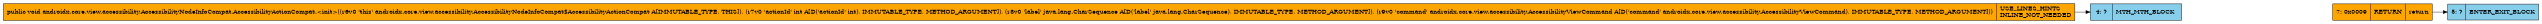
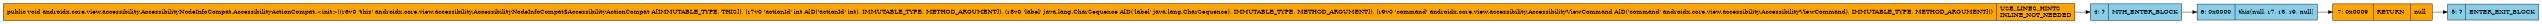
  digraph {
    rankdir=LR
    node [fillcolor=skyblue shape=record style=filled]
-   n1 [label="{4\:\ ?|MTH_MTH_BLOCK\l}"]
-   n3 [fillcolor=orange label="{7\:\ 0x0009|RETURN\l|return\l}"]
+   n1 [label="{4\:\ ?|MTH_ENTER_BLOCK\l}"]
+   n2 [label="{6\:\ 0x0000|this(null, r7, r8, r9, null)\l}"]
+   n3 [fillcolor=orange label="{7\:\ 0x0009|RETURN\l|null\l}"]
    n4 [label="{5\:\ ?|ENTER_EXIT_BLOCK\l}"]
    n5 [fillcolor=orange label="{public void androidx.core.view.accessibility.AccessibilityNodeInfoCompat.AccessibilityActionCompat.\<init\>((r6v0 'this' androidx.core.view.accessibility.AccessibilityNodeInfoCompat$AccessibilityActionCompat A[IMMUTABLE_TYPE, THIS]), (r7v0 'actionId' int A[D('actionId' int), IMMUTABLE_TYPE, METHOD_ARGUMENT]), (r8v0 'label' java.lang.CharSequence A[D('label' java.lang.CharSequence), IMMUTABLE_TYPE, METHOD_ARGUMENT]), (r9v0 'command' androidx.core.view.accessibility.AccessibilityViewCommand A[D('command' androidx.core.view.accessibility.AccessibilityViewCommand), IMMUTABLE_TYPE, METHOD_ARGUMENT]))  | USE_LINES_HINTS\lINLINE_NOT_NEEDED\l}"]
+   n1 -> n2
+   n2 -> n3
    n3 -> n4
    n5 -> n1
  }
